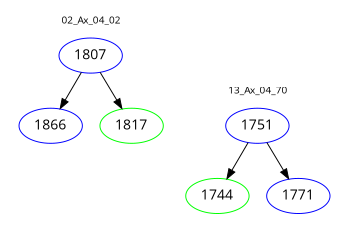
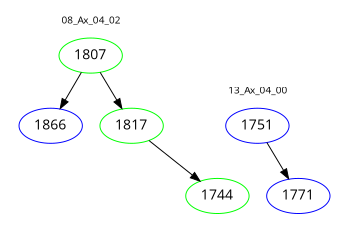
  digraph {
    fontname="Open Sans"
    node [color=blue fontname="Open Sans"]
    edge [color=black fontname="Open Sans"]
-   n1 [label=1807]
+   n1 [color=green label=1807]
    n2 [label=1866]
    n3 [color=green label=1817]
    n4 [label=1751]
    n5 [color=green label=1744]
    n6 [label=1771]
    subgraph cluster_1 {
      color=white
      fontsize=10
-     label="02_Ax_04_02"
+     label="08_Ax_04_02"
      n1
      n2
      n3
    }
    subgraph cluster_2 {
      color=white
      fontsize=10
-     label="13_Ax_04_70"
+     label="13_Ax_04_00"
      n4
      n5
      n6
    }
    n1 -> n2
    n1 -> n3
-   n4 -> n5
+   n3 -> n5
    n4 -> n6
  }
